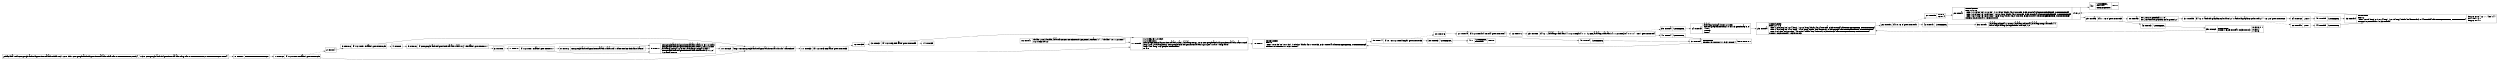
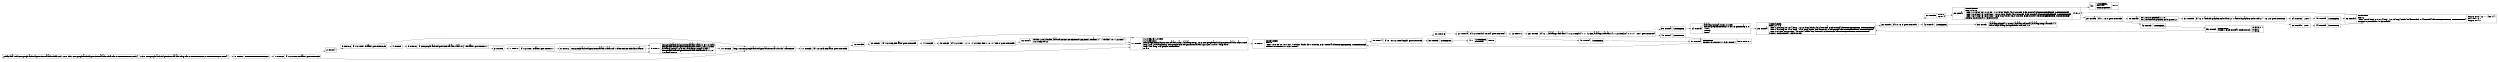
  digraph {
    rankdir=LR
    node [shape=record]
    n1 [label="{0\:\ 0x0000|RETURN_ENTER_BLOCK\l}"]
    n2 [label="{1\:\ 0x0002|if (r12.zzeeu == false) goto L_0x0029\l}"]
    n3 [label="{2\:\ 0x0004}"]
    n4 [label="{10\:\ 0x0029|long r0 = com.google.android.gms.ads.internal.zzk.zzln().nanoTime()\l}"]
    n5 [label="{3\:\ 0x0006|if (r12.zzeev != false) goto L_0x0029\l}"]
    n6 [label="{11\:\ 0x0033|if (r12.zzecb == false) goto L_0x0055\l}"]
    n7 [label="{4\:\ 0x0008}"]
    n8 [label="{5\:\ 0x000c|if (com.google.android.gms.internal.ads.zzaxa.zzvj() == false) goto L_0x0017\l}"]
    n9 [label="{6\:\ 0x000e}"]
    n10 [label="{9\:\ 0x0017|com.google.android.gms.internal.ads.zzadh r0 = r12.zzebx\lcom.google.android.gms.internal.ads.zzadf r1 = r12.zzeeo\ljava.lang.String[] r2 = new java.lang.String[]\{\"vff2\"\}\lcom.google.android.gms.internal.ads.zzada.zza(r0, r1, r2)\lr12.zzeev = true\l}"]
    n11 [label="{7\:\ 0x0010|if (r12.zzeev != false) goto L_0x0017\l}"]
    n12 [label="{8\:\ 0x0012|com.google.android.gms.internal.ads.zzaxa.zzds(\"VideoMetricsMixin first frame\")\l}"]
    n13 [label="{12\:\ 0x0035}"]
    n14 [label="{17\:\ 0x0055|r12.zzeey = r12.zzecb\lr12.zzeez = r0\lcom.google.android.gms.internal.ads.zzaci\<java.lang.Long\> r0 = com.google.android.gms.internal.ads.zzact.zzcmd\llong r2 = ((java.lang.Long) com.google.android.gms.internal.ads.zzyr.zzpe().zzd(r0)).longValue()\llong r4 = (long) r13.getCurrentPosition()\lr0 = 0\l}"]
    n15 [label="{13\:\ 0x0037|if (r12.zzeey == false) goto L_0x0055\l}"]
    n16 [label="{18\:\ 0x0071|LOOP_START\lPHI: r0 \l  PHI: (r0v8 int) = (r0v7 int), (r0v9 int) binds: [B:17:0x0055, B:37:0x00e4] A[DONT_GENERATE, DONT_INLINE]\lLOOP:0: B:18:0x0071\-\>B:37:0x00e4\l}"]
    n17 [label="{14\:\ 0x0039}"]
+   n18 [label="{15\:\ 0x003f|if ((r12.zzeez \> \-1 ? 1 : (r12.zzeez == \-1 ? 0 : \-1)) == 0) goto L_0x0055\l}"]
    n19 [label="{16\:\ 0x0041|double r2 = ((double) java.util.concurrent.TimeUnit.SECONDS.toNanos(1)) \/ ((double) (r0 \- r12.zzeez))\lr12.zzeep.zza(r2)\l}"]
    n20 [label="{19\:\ 0x0074|if (r0 \>= r12.zzeer.length) goto L_0x00e3\l}"]
    n21 [label="{20\:\ 0x0076}"]
    n22 [label="{38\:\ 0x00e3|SYNTHETIC\l}"]
    n23 [label="{21\:\ 0x007a|if (r12.zzeer[r0] != null) goto L_0x00e4\l}"]
    n24 [label="{47\:\ ?|SYNTHETIC\lRETURN\l|return\l}"]
    n25 [label="{22\:\ 0x007c}"]
    n26 [label="{40\:\ 0x00e4|SYNTHETIC\l}"]
    n27 [label="{23\:\ 0x0088|if ((r2 \> java.lang.Math.abs(r4 \- r12.zzeeq[r0]) ? 1 : (r2 == java.lang.Math.abs(r4 \- r12.zzeeq[r0]) ? 0 : \-1)) \<= 0) goto L_0x00e4\l}"]
    n28 [label="{37\:\ 0x00e4|LOOP_END\lLOOP:0: B:18:0x0071\-\>B:37:0x00e4\l|int r0 = r0 + 1\l}"]
    n29 [label="{39\:\ 0x008a|SYNTHETIC\l}"]
    n30 [label="{41\:\ 0x00e4|SYNTHETIC\l}"]
    n31 [label="{24\:\ 0x008a|java.lang.String[] r9 = r12.zzeer\landroid.graphics.Bitmap r10 = r13.getBitmap(8, 8)\lr4 = 0\lr2 = 63\lr8 = 0\l}"]
    n32 [label="{25\:\ 0x009a|LOOP_START\lPHI: r2 r4 r8 \l  PHI: (r2v5 long) = (r2v4 long), (r2v10 long) binds: [B:24:0x008a, B:35:0x00cb] A[DONT_GENERATE, DONT_INLINE]\l  PHI: (r4v2 long) = (r4v1 long), (r4v5 long) binds: [B:24:0x008a, B:35:0x00cb] A[DONT_GENERATE, DONT_INLINE]\l  PHI: (r8v1 int) = (r8v0 int), (r8v2 int) binds: [B:24:0x008a, B:35:0x00cb] A[DONT_GENERATE, DONT_INLINE]\lLOOP:1: B:25:0x009a\-\>B:35:0x00cb\l}"]
    n33 [label="{26\:\ 0x009c|if (r8 \>= 8) goto L_0x00d1\l}"]
    n34 [label="{27\:\ 0x009e|r1 = 0\lr6 = r4\l}"]
    n35 [label="{42\:\ 0x00d1|SYNTHETIC\l}"]
    n36 [label="{28\:\ 0x00a1|LOOP_START\lPHI: r1 r2 r6 \l  PHI: (r1v13 int) = (r1v12 int), (r1v15 int) binds: [B:27:0x009e, B:33:0x00bd] A[DONT_GENERATE, DONT_INLINE]\l  PHI: (r2v8 long) = (r2v5 long), (r2v18 long) binds: [B:27:0x009e, B:33:0x00bd] A[DONT_GENERATE, DONT_INLINE]\l  PHI: (r6v4 long) = (r6v3 long), (r6v5 long) binds: [B:27:0x009e, B:33:0x00bd] A[DONT_GENERATE, DONT_INLINE]\lLOOP:2: B:28:0x00a1\-\>B:33:0x00bd\l|r4 = r2\l}"]
    n37 [label="{36\:\ 0x00d1|java.lang.Object[] r2 = new java.lang.Object[]\{java.lang.Long.valueOf(r4)\}\lr9[r0] = java.lang.String.format(\"%016X\", r2)\l}"]
    n38 [label="{29\:\ 0x00a3|if (r1 \>= 8) goto L_0x00cb\l}"]
    n39 [label="{46\:\ ?|SYNTHETIC\lRETURN\lORIG_RETURN\l|return\l}"]
    n40 [label="{30\:\ 0x00a5|int r2 = r10.getPixel(r1, r8)\lint r2 = android.graphics.Color.green(r2)\l}"]
    n41 [label="{43\:\ 0x00cb|SYNTHETIC\l}"]
    n42 [label="{31\:\ 0x00b9|if ((r2 + (android.graphics.Color.blue(r2) + android.graphics.Color.red(r2))) \<= 128) goto L_0x00c8\l}"]
    n43 [label="{35\:\ 0x00cb|LOOP_END\lLOOP:1: B:25:0x009a\-\>B:35:0x00cb\l|r8 = r8 + 1\lr2 = r4\lr4 = r6\l}"]
    n44 [label="{32\:\ 0x00bb|r2 = 1\l}"]
    n45 [label="{34\:\ 0x00c8|r2 = 0\l}"]
    n46 [label="{44\:\ 0x00bd|SYNTHETIC\l}"]
    n47 [label="{45\:\ 0x00bd|SYNTHETIC\l}"]
    n48 [label="{33\:\ 0x00bd|LOOP_END\lPHI: r2 \l  PHI: (r2v15 long) = (r2v14 long), (r2v19 long) binds: [B:45:0x00bd, B:44:0x00bd] A[DONT_GENERATE, DONT_INLINE]\lLOOP:2: B:28:0x00a1\-\>B:33:0x00bd\l|long r6 = r6 \| (r2 \<\< ((int) r4))\lint r1 = r1 + 1\llong r2 = r4 \- 1\l}"]
    n49 [label="{public final void com.google.android.gms.internal.ads.zzbdh.zzc((r12v0 'this' com.google.android.gms.internal.ads.zzbdh A[IMMUTABLE_TYPE, THIS]), (r13v0 com.google.android.gms.internal.ads.zzbcp A[IMMUTABLE_TYPE, METHOD_ARGUMENT])) }"]
    n1 -> n2
    n2 -> n3 [style=dashed]
    n2 -> n4
    n3 -> n5
    n4 -> n6
    n5 -> n4
    n5 -> n7 [style=dashed]
    n6 -> n13 [style=dashed]
    n6 -> n14
    n7 -> n8
    n8 -> n9 [style=dashed]
    n8 -> n10
    n9 -> n11
    n10 -> n4
    n11 -> n10
    n11 -> n12 [style=dashed]
    n12 -> n10
    n13 -> n15
    n14 -> n16
    n15 -> n14
    n15 -> n17 [style=dashed]
    n16 -> n20
+   n17 -> n18
+   n18 -> n14
+   n18 -> n19 [style=dashed]
    n19 -> n14
    n20 -> n21 [style=dashed]
    n20 -> n22
    n21 -> n23
    n22 -> n24
    n23 -> n25 [style=dashed]
    n23 -> n26
    n25 -> n27
    n26 -> n28
    n27 -> n29 [style=dashed]
    n27 -> n30
    n28 -> n16
    n29 -> n31
    n30 -> n28
    n31 -> n32
    n32 -> n33
    n33 -> n34 [style=dashed]
    n33 -> n35
    n34 -> n36
    n35 -> n37
    n36 -> n38
    n36 -> n39
    n38 -> n40 [style=dashed]
    n38 -> n41
    n40 -> n42
    n41 -> n43
    n42 -> n44 [style=dashed]
    n42 -> n45
    n43 -> n32
    n44 -> n46
    n45 -> n47
    n46 -> n48
    n47 -> n48
    n48 -> n36
    n49 -> n1
  }
